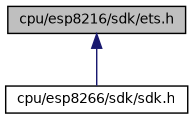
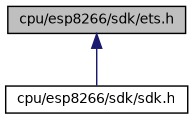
  digraph {
    node [color=black fontname=Helvetica fontsize=10 shape=record style=filled]
-   n1 [fillcolor=grey75 fontcolor=black height=0.2 label="cpu/esp8216/sdk/ets.h" width=0.4]
+   n1 [fillcolor=grey75 fontcolor=black height=0.2 label="cpu/esp8266/sdk/ets.h" width=0.4]
    n2 [fillcolor=white height=0.2 label="cpu/esp8266/sdk/sdk.h" width=0.4]
    n1 -> n2 [color=midnightblue dir=back fontname=Helvetica fontsize=10 labelfontname=Helvetica labelfontsize=10 style=solid]
  }
